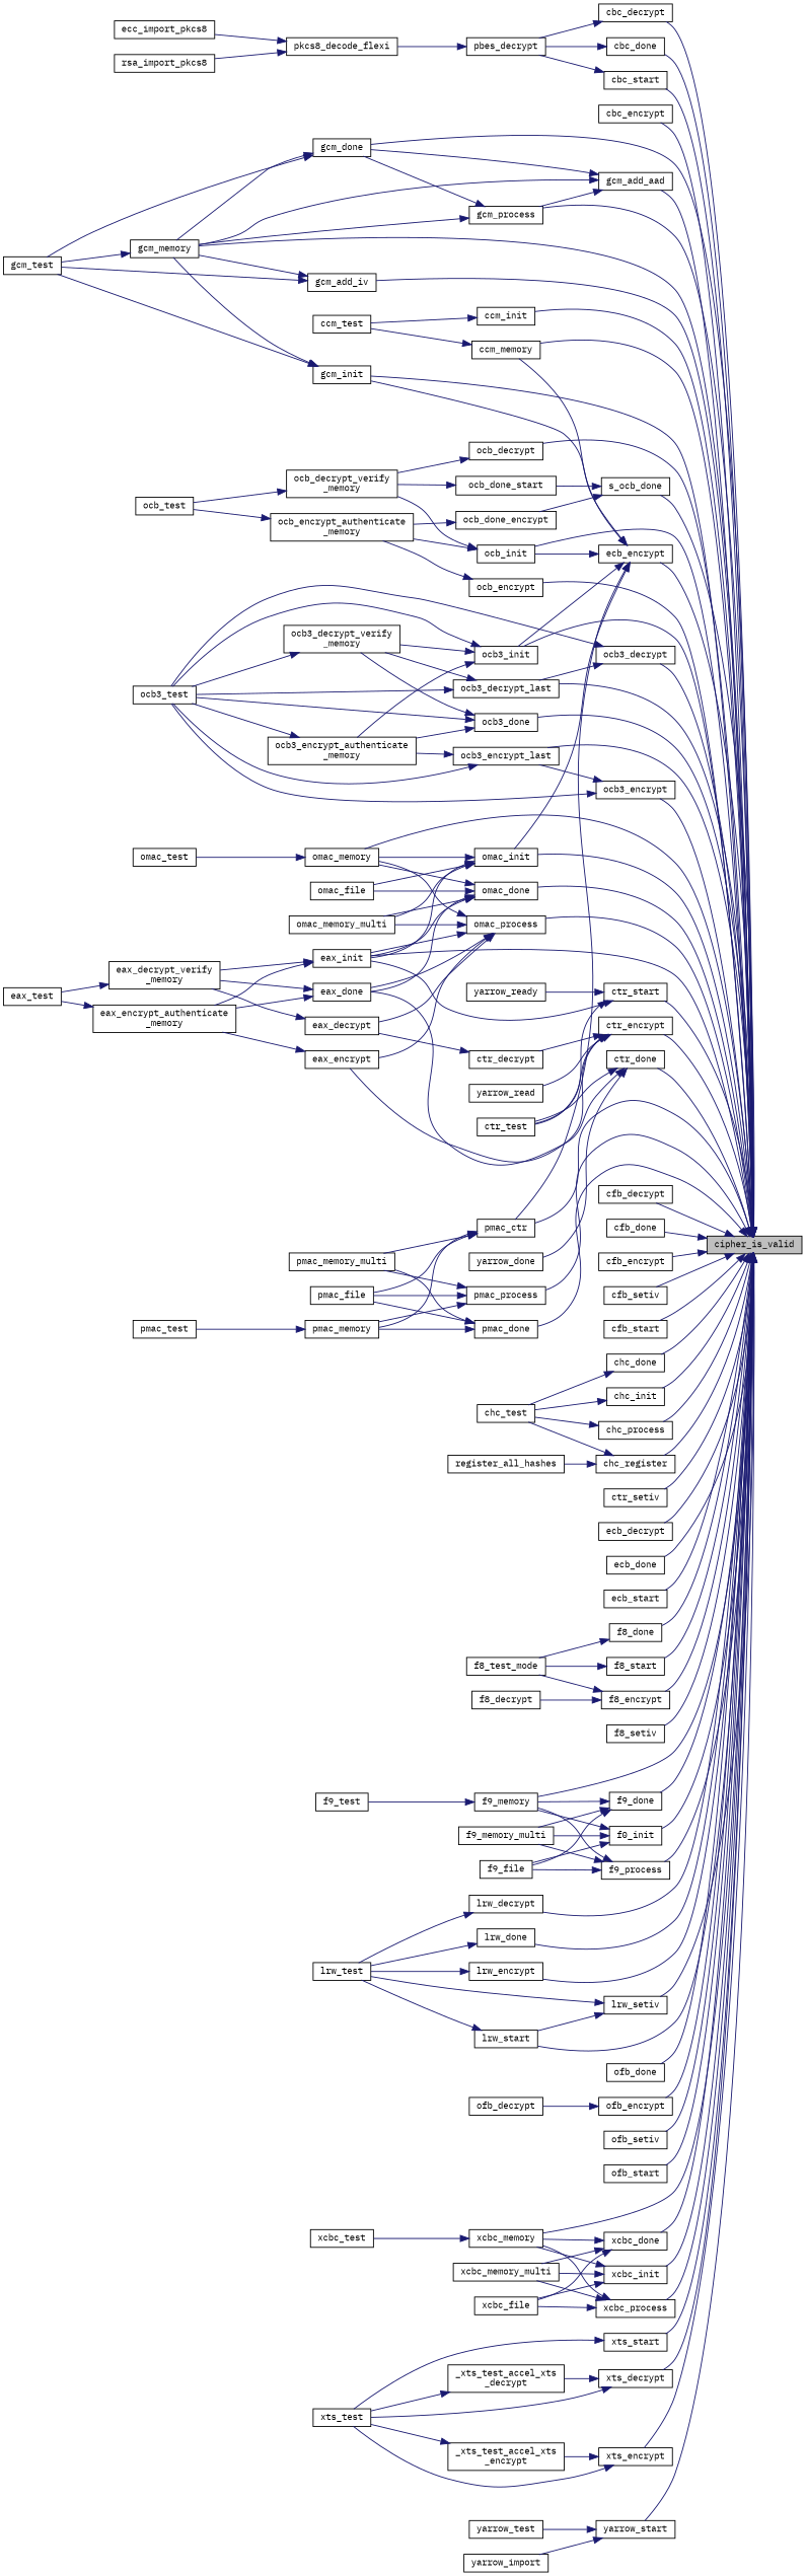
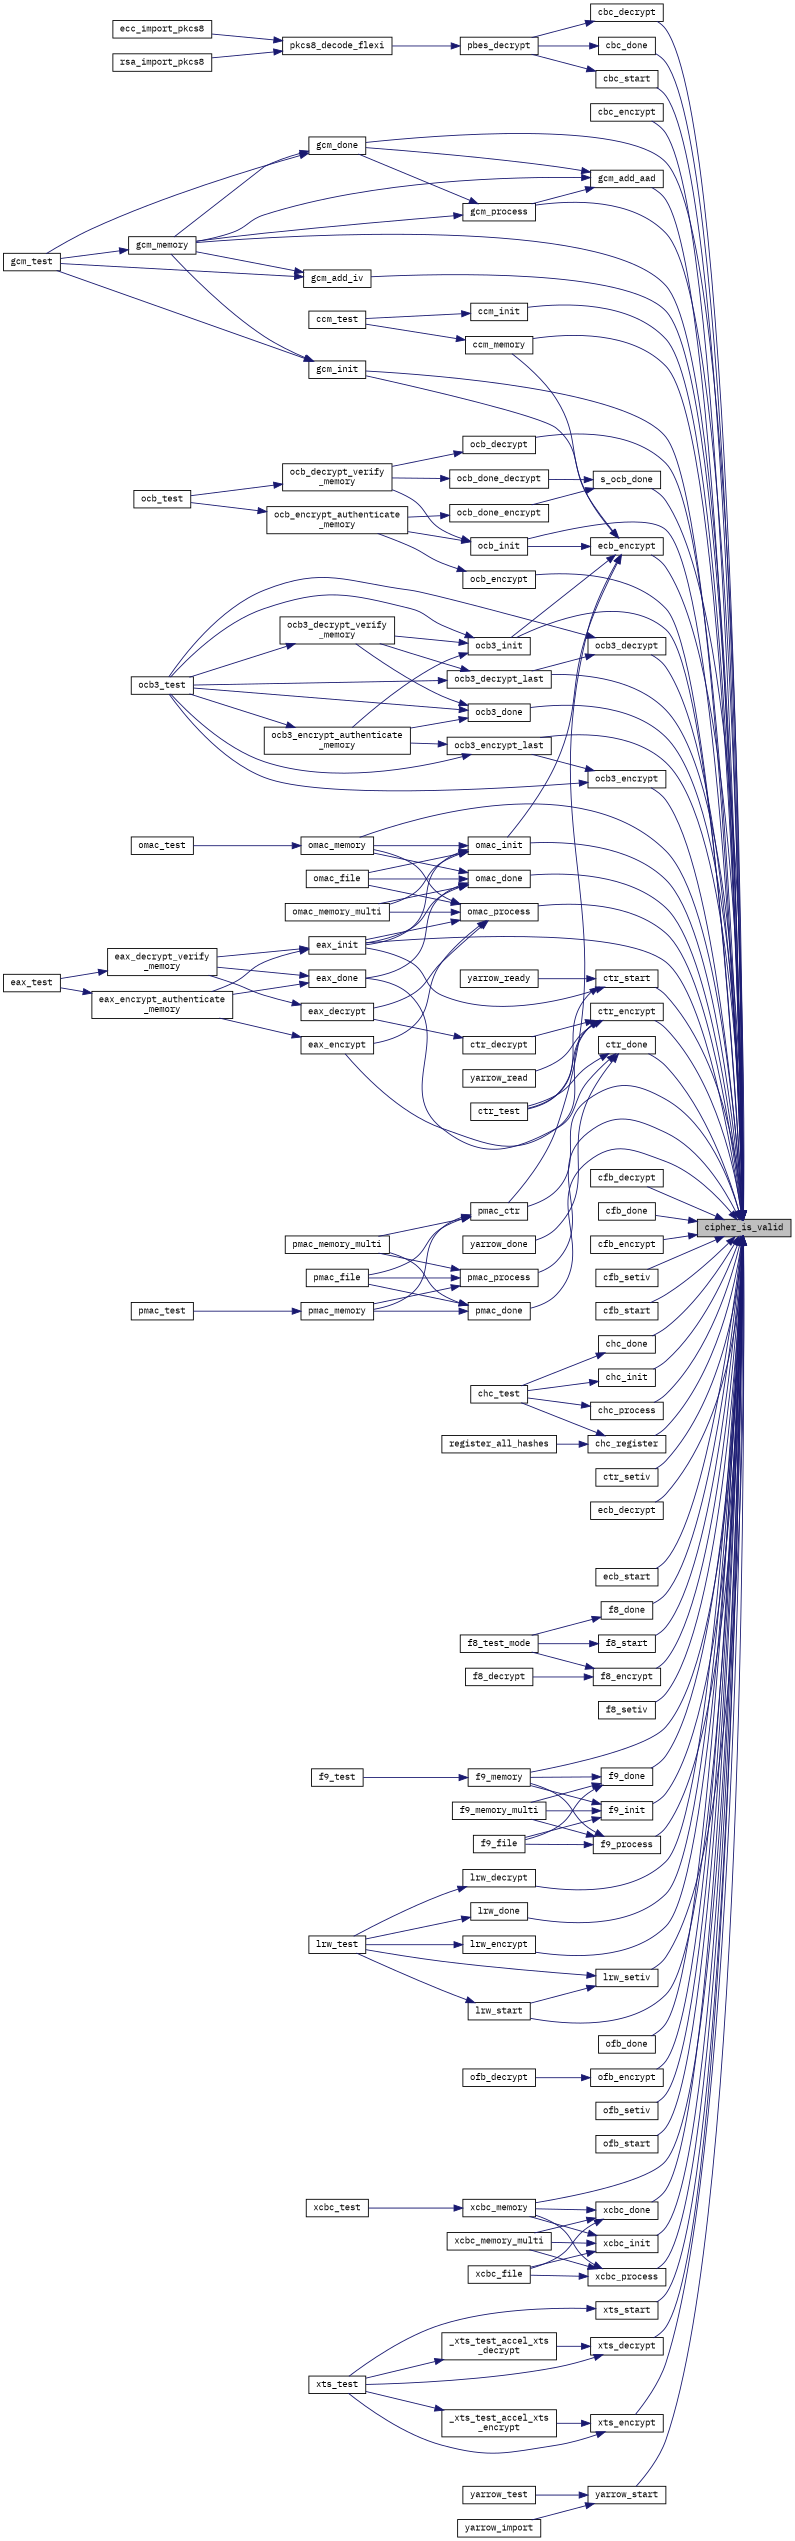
  digraph {
    fontname="IBM Plex Mono"
    rankdir=RL
    node [color=black fillcolor=white fontname="IBM Plex Mono" fontsize=10 shape=record style=filled]
    edge [color=midnightblue dir=back fontname="IBM Plex Mono" fontsize=10 labelfontname=Helvetica labelfontsize=10 style=solid]
    n1 [fillcolor=grey75 fontcolor=black height=0.2 label=cipher_is_valid width=0.4]
    n2 [height=0.2 label=cbc_decrypt width=0.4]
    n3 [height=0.2 label=cbc_done width=0.4]
    n4 [height=0.2 label=cbc_encrypt width=0.4]
    n5 [height=0.2 label=cbc_start width=0.4]
    n6 [height=0.2 label=ccm_init width=0.4]
    n7 [height=0.2 label=ccm_memory width=0.4]
    n8 [height=0.2 label=cfb_decrypt width=0.4]
    n9 [height=0.2 label=cfb_done width=0.4]
    n10 [height=0.2 label=cfb_encrypt width=0.4]
    n11 [height=0.2 label=cfb_setiv width=0.4]
    n12 [height=0.2 label=cfb_start width=0.4]
    n13 [height=0.2 label=chc_done width=0.4]
    n14 [height=0.2 label=chc_init width=0.4]
    n15 [height=0.2 label=chc_process width=0.4]
    n16 [height=0.2 label=chc_register width=0.4]
    n17 [height=0.2 label=ctr_done width=0.4]
    n18 [height=0.2 label=ctr_encrypt width=0.4]
    n19 [height=0.2 label=ctr_setiv width=0.4]
    n20 [height=0.2 label=ctr_start width=0.4]
    n21 [height=0.2 label=eax_init width=0.4]
    n22 [height=0.2 label=ecb_decrypt width=0.4]
-   n23 [height=0.2 label=ecb_done width=0.4]
    n24 [height=0.2 label=ecb_encrypt width=0.4]
    n25 [height=0.2 label=gcm_init width=0.4]
    n26 [height=0.2 label=gcm_memory width=0.4]
    n27 [height=0.2 label=ocb_init width=0.4]
    n28 [height=0.2 label=ocb3_init width=0.4]
    n29 [height=0.2 label=omac_init width=0.4]
    n30 [height=0.2 label=omac_memory width=0.4]
    n31 [height=0.2 label=pmac_ctr width=0.4]
    n32 [height=0.2 label=ecb_start width=0.4]
    n33 [height=0.2 label=f8_done width=0.4]
    n34 [height=0.2 label=f8_encrypt width=0.4]
    n35 [height=0.2 label=f8_setiv width=0.4]
    n36 [height=0.2 label=f8_start width=0.4]
    n37 [height=0.2 label=f9_done width=0.4]
    n38 [height=0.2 label=f9_memory width=0.4]
-   n39 [height=0.2 label=f0_init width=0.4]
+   n39 [height=0.2 label=f9_init width=0.4]
    n40 [height=0.2 label=f9_process width=0.4]
    n41 [height=0.2 label=gcm_add_aad width=0.4]
    n42 [height=0.2 label=gcm_done width=0.4]
    n43 [height=0.2 label=gcm_process width=0.4]
    n44 [height=0.2 label=gcm_add_iv width=0.4]
    n45 [height=0.2 label=lrw_decrypt width=0.4]
    n46 [height=0.2 label=lrw_done width=0.4]
    n47 [height=0.2 label=lrw_encrypt width=0.4]
    n48 [height=0.2 label=lrw_setiv width=0.4]
    n49 [height=0.2 label=lrw_start width=0.4]
    n50 [height=0.2 label=ocb3_decrypt width=0.4]
    n51 [height=0.2 label=ocb3_decrypt_last width=0.4]
    n52 [height=0.2 label=ocb3_done width=0.4]
    n53 [height=0.2 label=ocb3_encrypt width=0.4]
    n54 [height=0.2 label=ocb3_encrypt_last width=0.4]
    n55 [height=0.2 label=ocb_decrypt width=0.4]
    n56 [height=0.2 label=ocb_encrypt width=0.4]
    n57 [height=0.2 label=ofb_done width=0.4]
    n58 [height=0.2 label=ofb_encrypt width=0.4]
    n59 [height=0.2 label=ofb_setiv width=0.4]
    n60 [height=0.2 label=ofb_start width=0.4]
    n61 [height=0.2 label=omac_done width=0.4]
    n62 [height=0.2 label=omac_process width=0.4]
    n63 [height=0.2 label=pmac_done width=0.4]
    n64 [height=0.2 label=pmac_process width=0.4]
    n65 [height=0.2 label=s_ocb_done width=0.4]
    n66 [height=0.2 label=xcbc_done width=0.4]
    n67 [height=0.2 label=xcbc_memory width=0.4]
    n68 [height=0.2 label=xcbc_init width=0.4]
    n69 [height=0.2 label=xcbc_process width=0.4]
    n70 [height=0.2 label=xts_decrypt width=0.4]
    n71 [height=0.2 label=xts_encrypt width=0.4]
    n72 [height=0.2 label=xts_start width=0.4]
    n73 [height=0.2 label=yarrow_start width=0.4]
    n74 [height=0.2 label=pbes_decrypt width=0.4]
    n75 [height=0.2 label=ccm_test width=0.4]
    n76 [height=0.2 label=chc_test width=0.4]
    n77 [height=0.2 label=register_all_hashes width=0.4]
    n78 [height=0.2 label=eax_done width=0.4]
    n79 [height=0.2 label=ctr_test width=0.4]
    n80 [height=0.2 label=yarrow_done width=0.4]
    n81 [height=0.2 label=eax_encrypt width=0.4]
    n82 [height=0.2 label=ctr_decrypt width=0.4]
    n83 [height=0.2 label=yarrow_read width=0.4]
    n84 [height=0.2 label=yarrow_ready width=0.4]
    n85 [height=0.2 label="eax_decrypt_verify\l_memory" width=0.4]
    n86 [height=0.2 label="eax_encrypt_authenticate\l_memory" width=0.4]
    n87 [height=0.2 label=gcm_test width=0.4]
    n88 [height=0.2 label="ocb_decrypt_verify\l_memory" width=0.4]
    n89 [height=0.2 label="ocb_encrypt_authenticate\l_memory" width=0.4]
    n90 [height=0.2 label="ocb3_decrypt_verify\l_memory" width=0.4]
    n91 [height=0.2 label=ocb3_test width=0.4]
    n92 [height=0.2 label="ocb3_encrypt_authenticate\l_memory" width=0.4]
    n93 [height=0.2 label=omac_file width=0.4]
    n94 [height=0.2 label=omac_memory_multi width=0.4]
    n95 [height=0.2 label=omac_test width=0.4]
    n96 [height=0.2 label=pmac_file width=0.4]
    n97 [height=0.2 label=pmac_memory width=0.4]
    n98 [height=0.2 label=pmac_memory_multi width=0.4]
    n99 [height=0.2 label=f8_test_mode width=0.4]
    n100 [height=0.2 label=f8_decrypt width=0.4]
    n101 [height=0.2 label=f9_file width=0.4]
    n102 [height=0.2 label=f9_memory_multi width=0.4]
    n103 [height=0.2 label=f9_test width=0.4]
    n104 [height=0.2 label=lrw_test width=0.4]
    n105 [height=0.2 label=ofb_decrypt width=0.4]
    n106 [height=0.2 label=eax_decrypt width=0.4]
-   n107 [height=0.2 label=ocb_done_start width=0.4]
+   n107 [height=0.2 label=ocb_done_decrypt width=0.4]
    n108 [height=0.2 label=ocb_done_encrypt width=0.4]
    n109 [height=0.2 label=xcbc_file width=0.4]
    n110 [height=0.2 label=xcbc_memory_multi width=0.4]
    n111 [height=0.2 label=xcbc_test width=0.4]
    n112 [height=0.2 label="_xts_test_accel_xts\l_decrypt" width=0.4]
    n113 [height=0.2 label=xts_test width=0.4]
    n114 [height=0.2 label="_xts_test_accel_xts\l_encrypt" width=0.4]
    n115 [height=0.2 label=yarrow_import width=0.4]
    n116 [height=0.2 label=yarrow_test width=0.4]
    n117 [height=0.2 label=pkcs8_decode_flexi width=0.4]
    n118 [height=0.2 label=ecc_import_pkcs8 width=0.4]
    n119 [height=0.2 label=rsa_import_pkcs8 width=0.4]
    n120 [height=0.2 label=eax_test width=0.4]
    n121 [height=0.2 label=ocb_test width=0.4]
    n122 [height=0.2 label=pmac_test width=0.4]
    n1 -> n2
    n1 -> n3
    n1 -> n4
    n1 -> n5
    n1 -> n6
    n1 -> n7
    n1 -> n8
    n1 -> n9
    n1 -> n10
    n1 -> n11
    n1 -> n12
    n1 -> n13
    n1 -> n14
    n1 -> n15
    n1 -> n16
    n1 -> n17
    n1 -> n18
    n1 -> n19
    n1 -> n20
    n1 -> n21
    n1 -> n22
-   n1 -> n23
    n1 -> n24
    n1 -> n25
    n1 -> n26
    n1 -> n27
    n1 -> n28
    n1 -> n29
    n1 -> n30
    n1 -> n31
    n1 -> n32
    n1 -> n33
    n1 -> n34
    n1 -> n35
    n1 -> n36
    n1 -> n37
    n1 -> n38
    n1 -> n39
    n1 -> n40
    n1 -> n41
    n1 -> n42
    n1 -> n43
    n1 -> n44
    n1 -> n45
    n1 -> n46
    n1 -> n47
    n1 -> n48
    n1 -> n49
    n1 -> n50
    n1 -> n51
    n1 -> n52
    n1 -> n53
    n1 -> n54
    n1 -> n55
    n1 -> n56
    n1 -> n57
    n1 -> n58
    n1 -> n59
    n1 -> n60
    n1 -> n61
    n1 -> n62
    n1 -> n63
    n1 -> n64
    n1 -> n65
    n1 -> n66
    n1 -> n67
    n1 -> n68
    n1 -> n69
    n1 -> n70
    n1 -> n71
    n1 -> n72
    n1 -> n73
    n2 -> n74
    n3 -> n74
    n5 -> n74
    n6 -> n75
    n7 -> n75
    n13 -> n76
    n14 -> n76
    n15 -> n76
    n16 -> n76
    n16 -> n77
    n17 -> n78
    n17 -> n79
    n17 -> n80
    n18 -> n79
    n18 -> n81
    n18 -> n82
    n18 -> n83
    n20 -> n21
    n20 -> n79
    n20 -> n84
    n21 -> n85
    n21 -> n86
    n24 -> n7
    n24 -> n25
    n24 -> n27
    n24 -> n28
    n24 -> n29
    n24 -> n31
    n25 -> n26
    n25 -> n87
    n26 -> n87
    n27 -> n88
    n27 -> n89
    n28 -> n90
    n28 -> n91
    n28 -> n92
    n29 -> n21
    n29 -> n30
    n29 -> n93
    n29 -> n94
    n30 -> n95
    n31 -> n96
    n31 -> n97
    n31 -> n98
    n33 -> n99
    n34 -> n99
    n34 -> n100
    n36 -> n99
    n37 -> n38
    n37 -> n101
    n37 -> n102
    n38 -> n103
    n39 -> n38
    n39 -> n101
    n39 -> n102
    n40 -> n38
    n40 -> n101
    n40 -> n102
    n41 -> n26
    n41 -> n42
    n41 -> n43
    n42 -> n26
    n42 -> n87
    n43 -> n26
    n43 -> n42
    n44 -> n26
    n44 -> n87
    n45 -> n104
    n46 -> n104
    n47 -> n104
    n48 -> n49
    n48 -> n104
    n49 -> n104
    n50 -> n51
    n50 -> n91
    n51 -> n90
    n51 -> n91
    n52 -> n90
    n52 -> n91
    n52 -> n92
    n53 -> n54
    n53 -> n91
    n54 -> n91
    n54 -> n92
    n55 -> n88
    n56 -> n89
    n58 -> n105
    n61 -> n21
    n61 -> n30
    n61 -> n78
    n61 -> n93
    n61 -> n94
    n62 -> n21
    n62 -> n30
    n62 -> n81
-   n62 -> n78
+   n62 -> n93
    n62 -> n94
    n62 -> n106
    n63 -> n96
    n63 -> n97
    n63 -> n98
    n64 -> n96
    n64 -> n97
    n64 -> n98
    n65 -> n107
    n65 -> n108
    n66 -> n67
    n66 -> n109
    n66 -> n110
    n67 -> n111
    n68 -> n67
    n68 -> n109
    n68 -> n110
    n69 -> n67
    n69 -> n109
    n69 -> n110
    n70 -> n112
    n70 -> n113
    n71 -> n113
    n71 -> n114
    n72 -> n113
    n73 -> n115
    n73 -> n116
    n74 -> n117
    n78 -> n85
    n78 -> n86
    n81 -> n86
    n82 -> n106
    n85 -> n120
    n86 -> n120
    n88 -> n121
    n89 -> n121
    n90 -> n91
    n92 -> n91
    n97 -> n122
    n106 -> n85
    n107 -> n88
    n108 -> n89
    n112 -> n113
    n114 -> n113
    n117 -> n118
    n117 -> n119
  }
